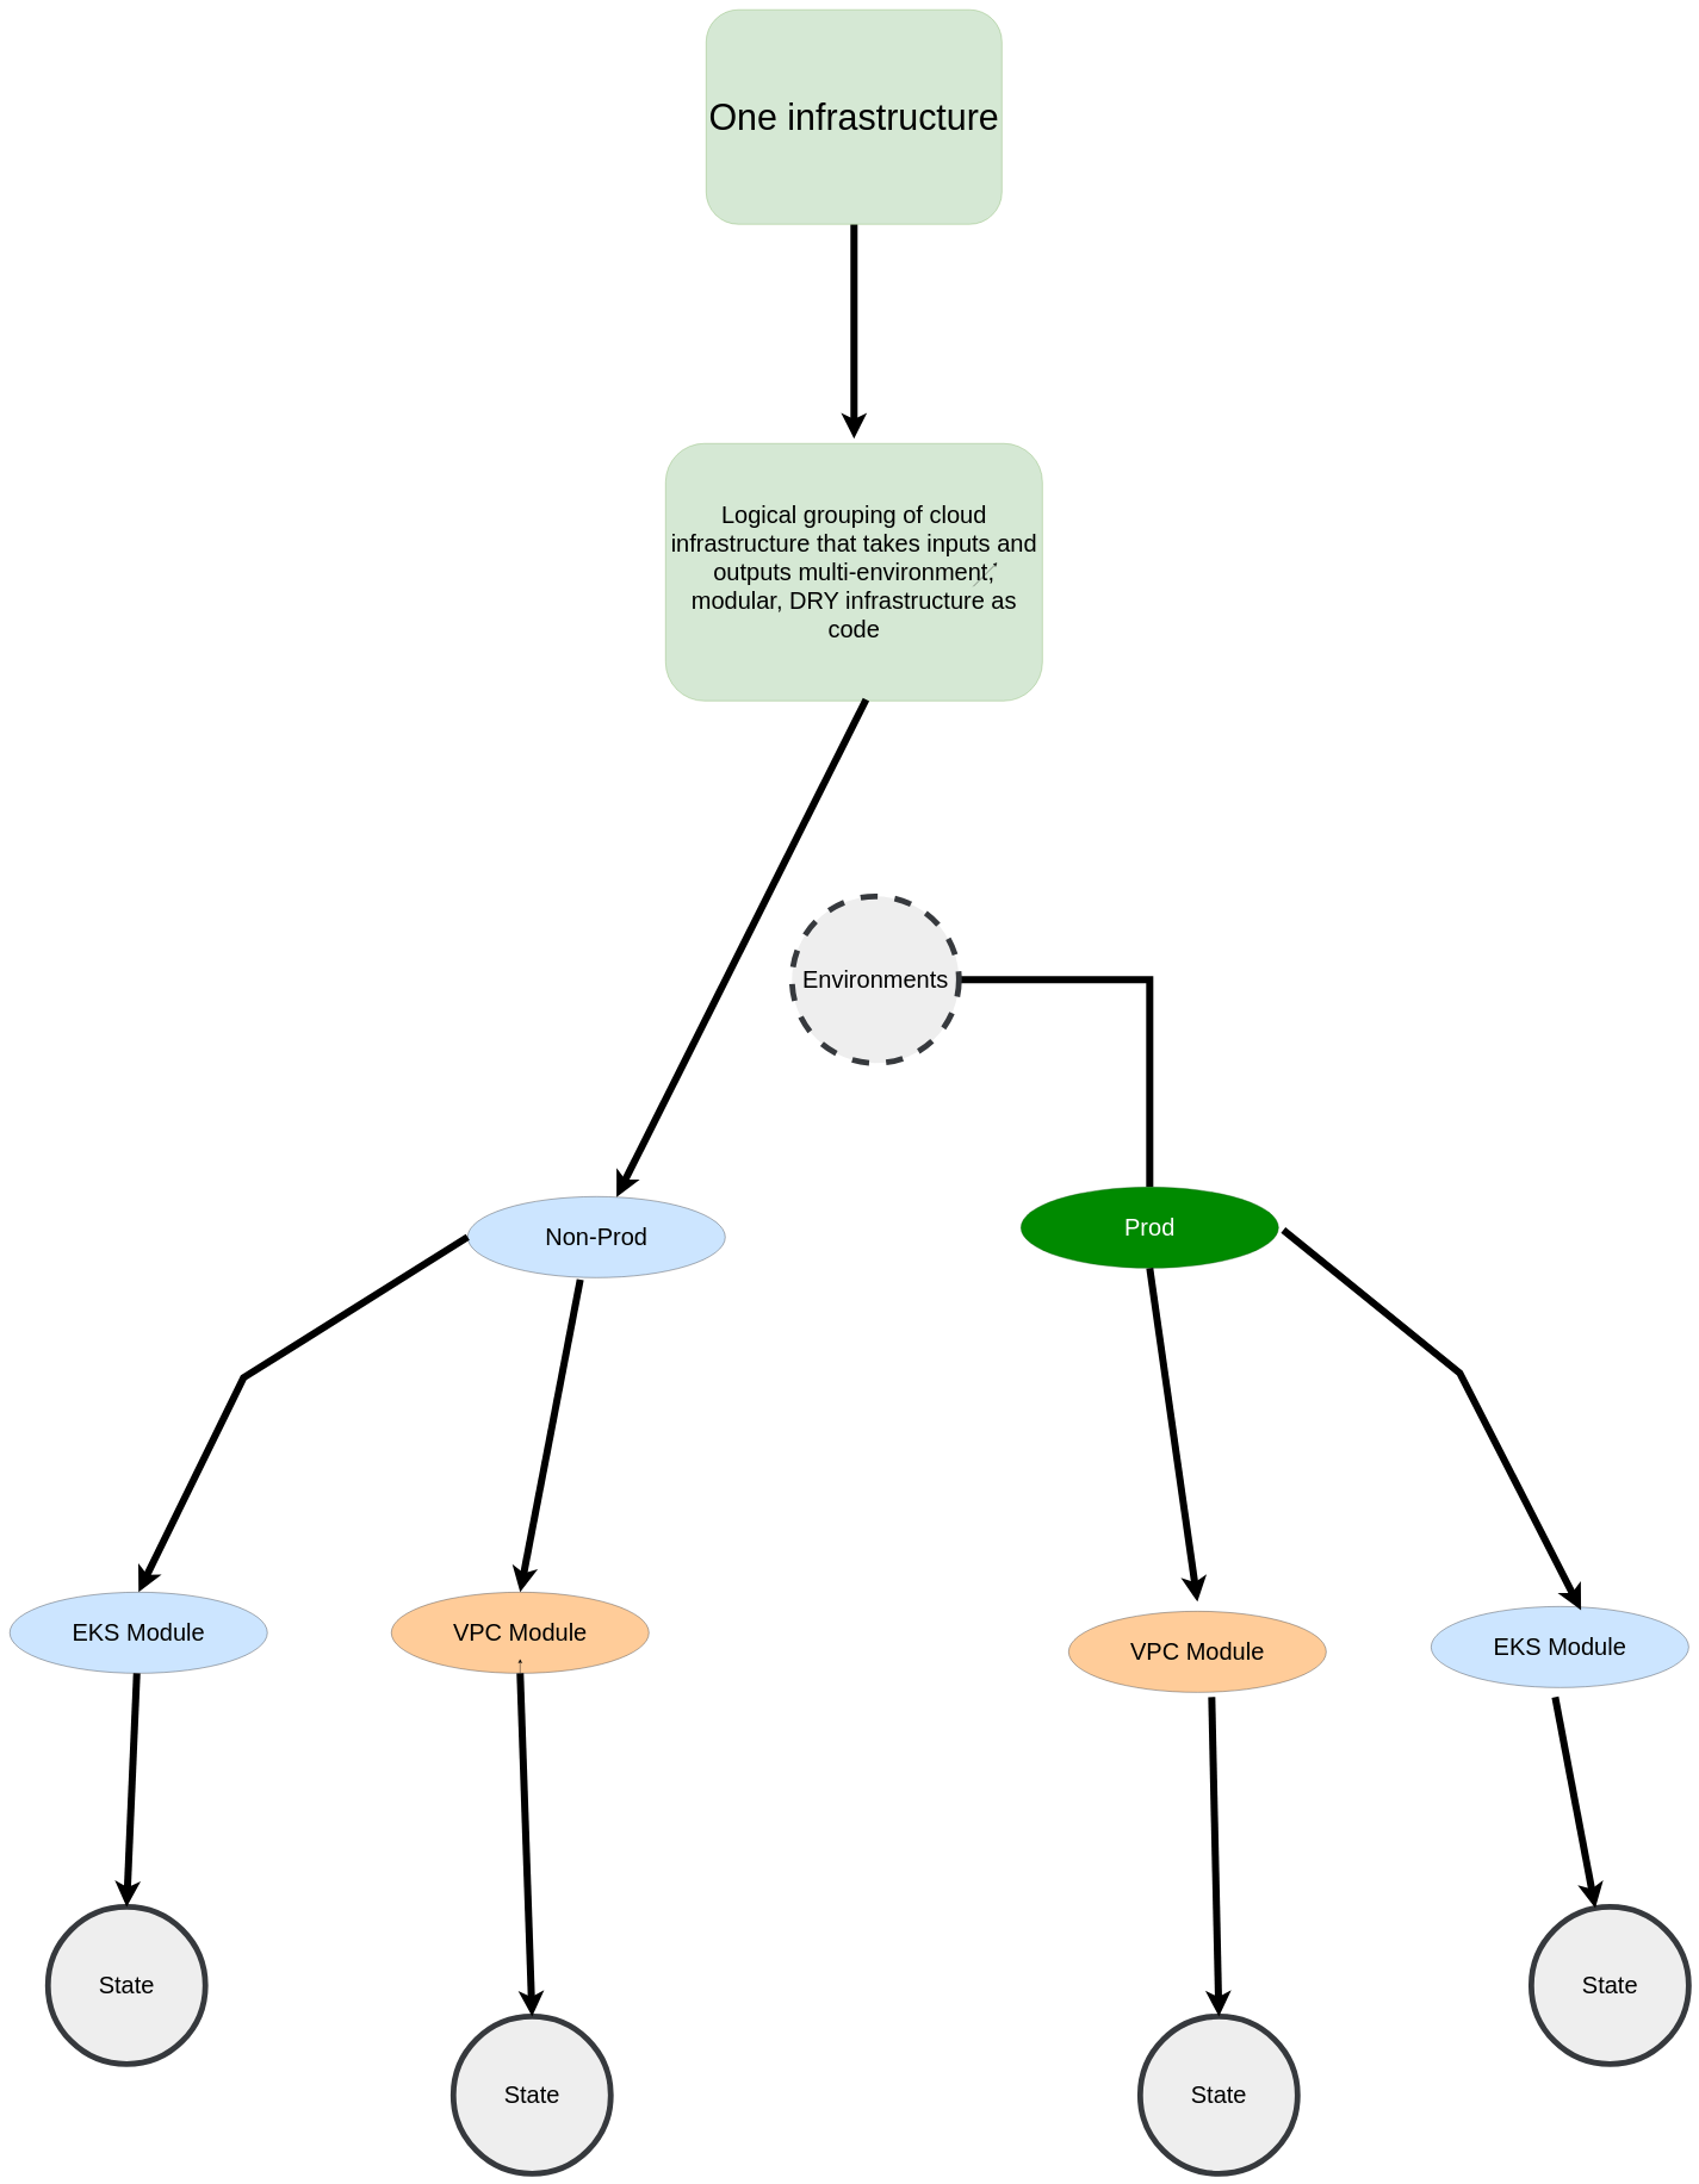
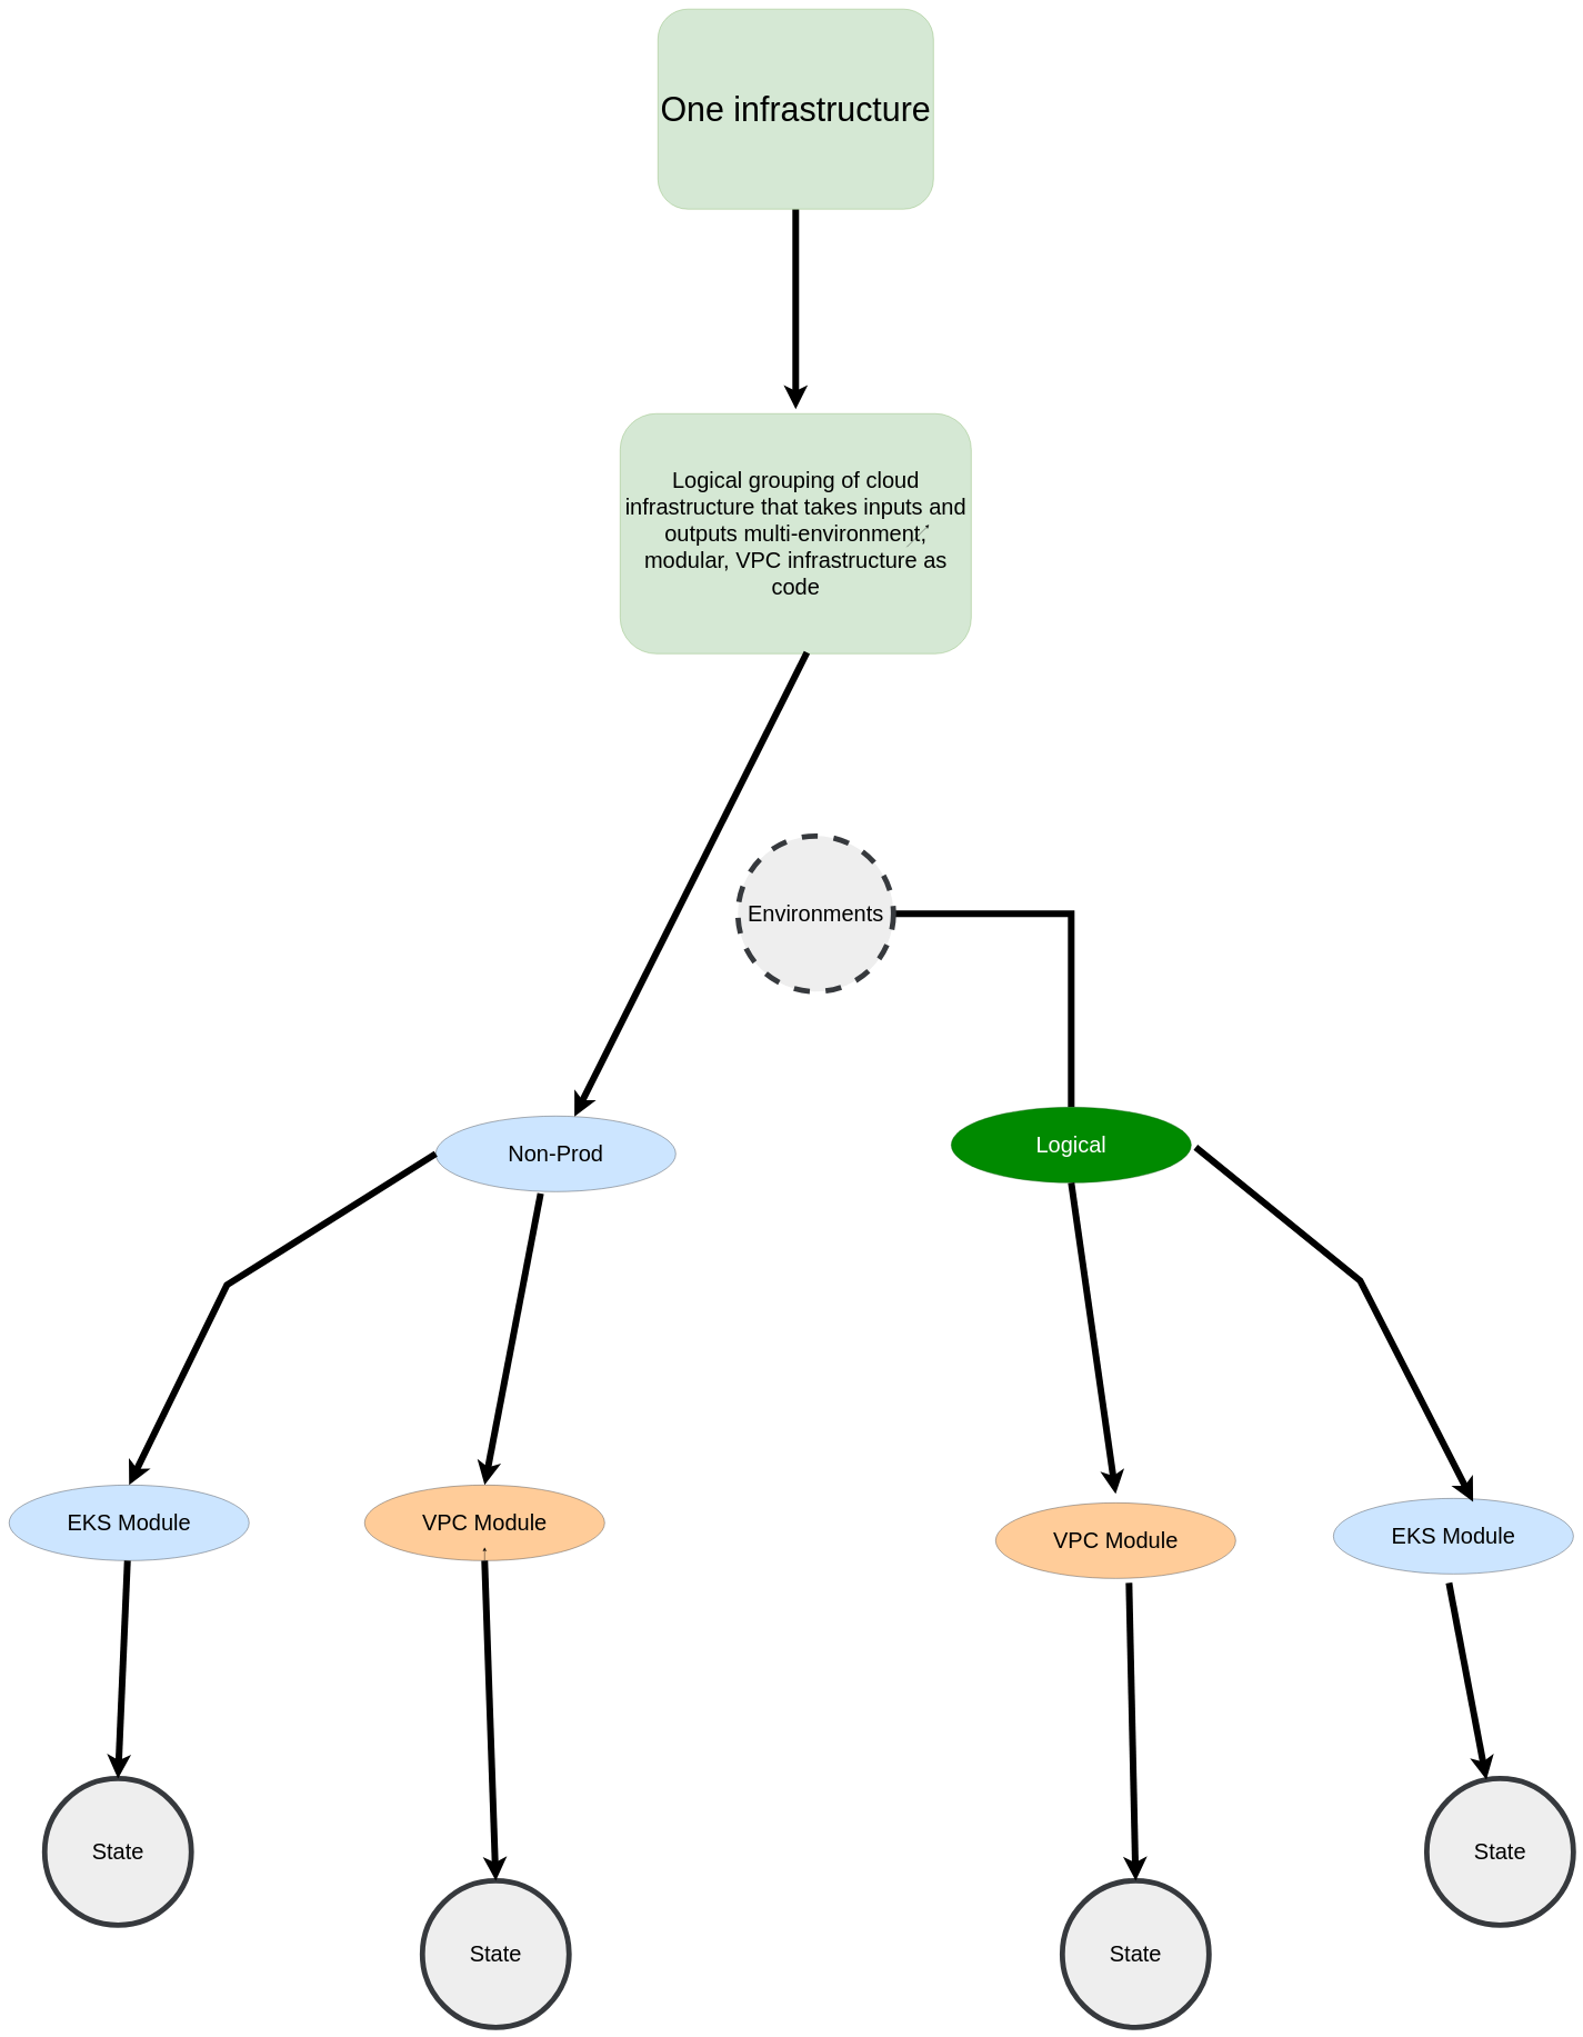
  <mxCell id="0" />
  <mxCell id="1" parent="0" />
  <mxCell id="2" style="edgeStyle=orthogonalEdgeStyle;rounded=0;orthogonalLoop=1;jettySize=auto;html=1;strokeWidth=15;" parent="1" source="3" edge="1"><mxGeometry relative="1" as="geometry"><mxPoint x="1790" y="920" as="targetPoint" /></mxGeometry></mxCell>
  <mxCell id="3" value="&lt;font style=&quot;font-size: 76px;&quot;&gt;One infrastructure&lt;/font&gt;" style="shape=ext;rounded=1;html=1;whiteSpace=wrap;fillColor=#d5e8d4;strokeColor=#82b366;" parent="1" vertex="1"><mxGeometry x="1480" y="20" width="620" height="450" as="geometry" /></mxCell>
  <mxCell id="4" style="edgeStyle=orthogonalEdgeStyle;rounded=0;orthogonalLoop=1;jettySize=auto;html=1;exitX=1;exitY=0.5;exitDx=0;exitDy=0;strokeWidth=15;endArrow=none;" parent="1" source="5" target="7" edge="1"><mxGeometry relative="1" as="geometry" /></mxCell>
  <mxCell id="5" value="&lt;font style=&quot;font-size: 50px;&quot;&gt;Environments&lt;/font&gt;" style="ellipse;whiteSpace=wrap;html=1;aspect=fixed;strokeWidth=12;fillColor=#eeeeee;strokeColor=#36393d;dashed=1;" parent="1" vertex="1"><mxGeometry x="1660" y="1880" width="350" height="350" as="geometry" /></mxCell>
  <mxCell id="6" value="&lt;font style=&quot;font-size: 50px;&quot;&gt;Non-Prod&lt;/font&gt;" style="ellipse;whiteSpace=wrap;html=1;fillColor=#cce5ff;strokeColor=#36393d;" parent="1" vertex="1"><mxGeometry x="980" y="2510" width="540" height="170" as="geometry" /></mxCell>
- <mxCell id="7" value="&lt;font style=&quot;font-size: 50px;&quot;&gt;Prod&lt;/font&gt;" style="ellipse;whiteSpace=wrap;html=1;fillColor=#008a00;fontColor=#ffffff;strokeColor=#005700;" parent="1" vertex="1"><mxGeometry x="2140" y="2490" width="540" height="170" as="geometry" /></mxCell>
+ <mxCell id="7" value="&lt;font style=&quot;font-size: 50px;&quot;&gt;Logical&lt;/font&gt;" style="ellipse;whiteSpace=wrap;html=1;fillColor=#008a00;fontColor=#ffffff;strokeColor=#005700;" parent="1" vertex="1"><mxGeometry x="2140" y="2490" width="540" height="170" as="geometry" /></mxCell>
  <mxCell id="8" value="&lt;font style=&quot;font-size: 50px;&quot;&gt;State&lt;/font&gt;" style="ellipse;whiteSpace=wrap;html=1;aspect=fixed;strokeWidth=12;fillColor=#eeeeee;strokeColor=#36393d;" parent="1" vertex="1"><mxGeometry x="2390" y="4230" width="330" height="330" as="geometry" /></mxCell>
  <mxCell id="9" value="&lt;font style=&quot;font-size: 50px;&quot;&gt;VPC Module&lt;br&gt;&lt;/font&gt;" style="ellipse;whiteSpace=wrap;html=1;fillColor=#ffcc99;strokeColor=#36393d;" parent="1" vertex="1"><mxGeometry x="2240" y="3380" width="540" height="170" as="geometry" /></mxCell>
  <mxCell id="10" value="&lt;font style=&quot;font-size: 50px;&quot;&gt;EKS Module&lt;font&gt;&lt;br&gt;&lt;/font&gt;&lt;/font&gt;" style="ellipse;whiteSpace=wrap;html=1;fillColor=#cce5ff;strokeColor=#36393d;" parent="1" vertex="1"><mxGeometry x="3000" y="3370" width="540" height="170" as="geometry" /></mxCell>
  <mxCell id="11" value="" style="group" parent="1" vertex="1" connectable="0"><mxGeometry x="70" y="2850" width="1290" height="660" as="geometry" /></mxCell>
  <mxCell id="12" value="&lt;font style=&quot;font-size: 50px;&quot;&gt;EKS Module&lt;font&gt;&lt;br&gt;&lt;/font&gt;&lt;/font&gt;" style="ellipse;whiteSpace=wrap;html=1;fillColor=#cce5ff;strokeColor=#36393d;" parent="11" vertex="1"><mxGeometry x="-50" y="490" width="540" height="170" as="geometry" /></mxCell>
  <mxCell id="13" value="&lt;font style=&quot;font-size: 50px;&quot;&gt;VPC Module&lt;br&gt;&lt;/font&gt;" style="ellipse;whiteSpace=wrap;html=1;fillColor=#ffcc99;strokeColor=#36393d;" parent="11" vertex="1"><mxGeometry x="750" y="490" width="540" height="170" as="geometry" /></mxCell>
  <mxCell id="14" style="edgeStyle=orthogonalEdgeStyle;rounded=0;orthogonalLoop=1;jettySize=auto;html=1;exitX=0.5;exitY=1;exitDx=0;exitDy=0;entryX=0.5;entryY=0.824;entryDx=0;entryDy=0;entryPerimeter=0;" parent="11" source="13" target="13" edge="1"><mxGeometry relative="1" as="geometry" /></mxCell>
  <mxCell id="15" value="&lt;font style=&quot;font-size: 50px;&quot;&gt;State&lt;/font&gt;" style="ellipse;whiteSpace=wrap;html=1;aspect=fixed;strokeWidth=12;fillColor=#eeeeee;strokeColor=#36393d;" parent="1" vertex="1"><mxGeometry x="100" y="4000" width="330" height="330" as="geometry" /></mxCell>
  <mxCell id="16" value="&lt;font style=&quot;font-size: 50px;&quot;&gt;State&lt;/font&gt;" style="ellipse;whiteSpace=wrap;html=1;aspect=fixed;strokeWidth=12;fillColor=#eeeeee;strokeColor=#36393d;" parent="1" vertex="1"><mxGeometry x="3210" y="4000" width="330" height="330" as="geometry" /></mxCell>
  <mxCell id="17" value="&lt;font style=&quot;font-size: 50px;&quot;&gt;State&lt;/font&gt;" style="ellipse;whiteSpace=wrap;html=1;aspect=fixed;strokeWidth=12;fillColor=#eeeeee;strokeColor=#36393d;" parent="1" vertex="1"><mxGeometry x="950" y="4230" width="330" height="330" as="geometry" /></mxCell>
  <mxCell id="18" value="" style="endArrow=classic;html=1;rounded=0;strokeWidth=15;entryX=0.582;entryY=0.045;entryDx=0;entryDy=0;entryPerimeter=0;" parent="1" target="10" edge="1"><mxGeometry width="50" height="50" relative="1" as="geometry"><mxPoint x="2690" y="2580" as="sourcePoint" /><mxPoint x="3220" y="3100" as="targetPoint" /><Array as="points"><mxPoint x="3060" y="2880" /></Array></mxGeometry></mxCell>
  <mxCell id="19" value="" style="endArrow=classic;html=1;rounded=0;exitX=0.5;exitY=1;exitDx=0;exitDy=0;strokeWidth=15;" parent="1" source="7" edge="1"><mxGeometry width="50" height="50" relative="1" as="geometry"><mxPoint x="2150" y="3650" as="sourcePoint" /><mxPoint x="2510" y="3360" as="targetPoint" /></mxGeometry></mxCell>
  <mxCell id="20" value="" style="endArrow=classic;html=1;rounded=0;entryX=0.5;entryY=0;entryDx=0;entryDy=0;exitX=0.437;exitY=1.024;exitDx=0;exitDy=0;exitPerimeter=0;strokeWidth=15;" parent="1" source="6" target="13" edge="1"><mxGeometry width="50" height="50" relative="1" as="geometry"><mxPoint x="2540" y="3560" as="sourcePoint" /><mxPoint x="2590" y="3510" as="targetPoint" /></mxGeometry></mxCell>
  <mxCell id="21" value="" style="endArrow=classic;html=1;rounded=0;entryX=0.5;entryY=0;entryDx=0;entryDy=0;strokeWidth=15;" parent="1" edge="1" target="8"><mxGeometry width="50" height="50" relative="1" as="geometry"><mxPoint x="2540" y="3560" as="sourcePoint" /><mxPoint x="2590" y="3510" as="targetPoint" /></mxGeometry></mxCell>
  <mxCell id="22" value="" style="endArrow=classic;html=1;rounded=0;exitX=0;exitY=0.5;exitDx=0;exitDy=0;entryX=0.5;entryY=0;entryDx=0;entryDy=0;strokeWidth=15;" parent="1" source="6" target="12" edge="1"><mxGeometry width="50" height="50" relative="1" as="geometry"><mxPoint x="1490" y="2960" as="sourcePoint" /><mxPoint x="620" y="3030" as="targetPoint" /><Array as="points"><mxPoint x="510" y="2890" /></Array></mxGeometry></mxCell>
- <mxCell id="23" value="&lt;font style=&quot;font-size: 50px;&quot;&gt;Logical grouping of cloud infrastructure that takes inputs and outputs multi-environment, modular, DRY infrastructure as code&lt;br&gt;&lt;/font&gt;" style="shape=ext;rounded=1;html=1;whiteSpace=wrap;fillColor=#d5e8d4;strokeColor=#82b366;" parent="1" vertex="1"><mxGeometry x="1395" y="930" width="790" height="540" as="geometry" /></mxCell>
+ <mxCell id="23" value="&lt;font style=&quot;font-size: 50px;&quot;&gt;Logical grouping of cloud infrastructure that takes inputs and outputs multi-environment, modular, VPC infrastructure as code&lt;br&gt;&lt;/font&gt;" style="shape=ext;rounded=1;html=1;whiteSpace=wrap;fillColor=#d5e8d4;strokeColor=#82b366;" parent="1" vertex="1"><mxGeometry x="1395" y="930" width="790" height="540" as="geometry" /></mxCell>
  <mxCell id="24" value="" style="endArrow=classic;html=1;rounded=0;" parent="1" edge="1"><mxGeometry width="50" height="50" relative="1" as="geometry"><mxPoint x="2040" y="1230" as="sourcePoint" /><mxPoint x="2090" y="1180" as="targetPoint" /></mxGeometry></mxCell>
  <mxCell id="25" value="" style="endArrow=classic;html=1;rounded=0;exitX=0.532;exitY=0.995;exitDx=0;exitDy=0;exitPerimeter=0;strokeWidth=15;" parent="1" source="23" target="6" edge="1"><mxGeometry width="50" height="50" relative="1" as="geometry"><mxPoint x="1360" y="1230" as="sourcePoint" /><mxPoint x="1410" y="1180" as="targetPoint" /></mxGeometry></mxCell>
  <mxCell id="26" value="" style="endArrow=classic;html=1;rounded=0;exitX=0.5;exitY=1;exitDx=0;exitDy=0;entryX=0.5;entryY=0;entryDx=0;entryDy=0;strokeWidth=15;" edge="1" parent="1" source="13" target="17"><mxGeometry width="50" height="50" relative="1" as="geometry"><mxPoint x="1760" y="2560" as="sourcePoint" /><mxPoint x="1810" y="2510" as="targetPoint" /></mxGeometry></mxCell>
  <mxCell id="27" value="" style="endArrow=classic;html=1;rounded=0;entryX=0.5;entryY=0;entryDx=0;entryDy=0;strokeWidth=15;" edge="1" parent="1" source="12" target="15"><mxGeometry width="50" height="50" relative="1" as="geometry"><mxPoint x="1720" y="3280" as="sourcePoint" /><mxPoint x="1770" y="3230" as="targetPoint" /></mxGeometry></mxCell>
  <mxCell id="28" value="" style="endArrow=classic;html=1;rounded=0;strokeWidth=15;" edge="1" parent="1" target="16"><mxGeometry width="50" height="50" relative="1" as="geometry"><mxPoint x="3260" y="3560" as="sourcePoint" /><mxPoint x="3310" y="3510" as="targetPoint" /></mxGeometry></mxCell>
